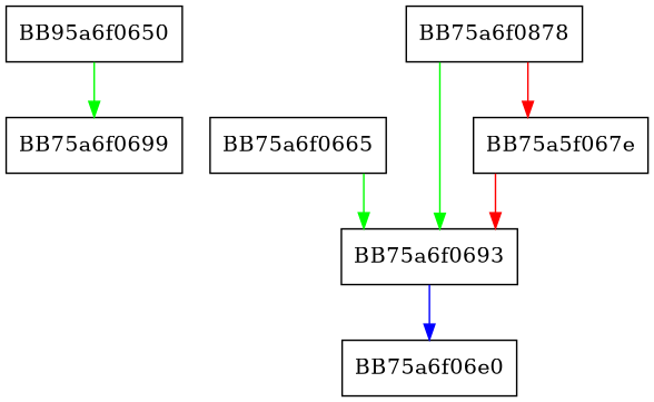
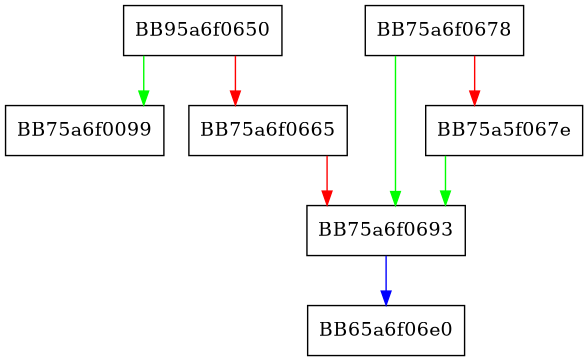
  digraph {
    splines=ortho
    node [shape=box]
    edge [color=green]
    n1 [label=BB95a6f0650]
-   BB75a6f0699
+   BB75a6f0699 [label=BB75a6f0099]
    BB75a6f0665
    BB75a6f0693
-   BB75a6f06e0
-   BB75a6f0678 [label=BB75a6f0878]
+   BB75a6f06e0 [label=BB65a6f06e0]
+   BB75a6f0678
    n7 [label=BB75a5f067e]
    n1 -> BB75a6f0699
-   BB75a6f0665 -> BB75a6f0693
+   n1 -> BB75a6f0665 [color=red]
+   BB75a6f0665 -> BB75a6f0693 [color=red]
    BB75a6f0693 -> BB75a6f06e0 [color=blue]
    BB75a6f0678 -> BB75a6f0693
    BB75a6f0678 -> n7 [color=red]
-   n7 -> BB75a6f0693 [color=red]
+   n7 -> BB75a6f0693
  }
